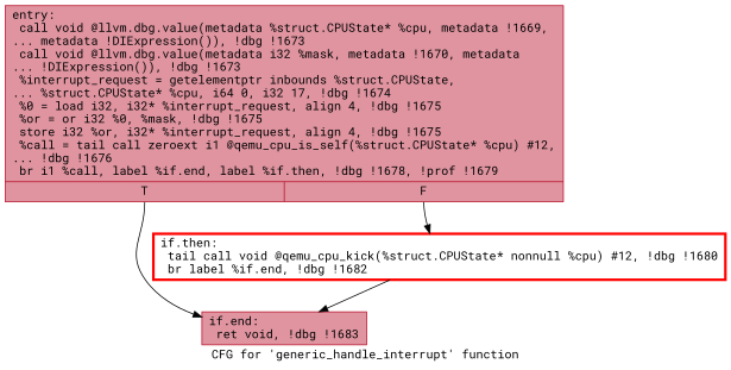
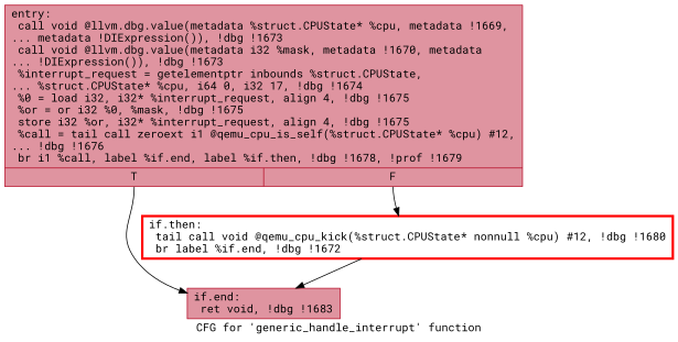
  digraph {
    label="CFG for 'generic_handle_interrupt' function"
    fontname="Roboto Mono"
    node [color="#b70d28ff" fillcolor="#b70d2870" shape=record style=filled fontname="Roboto Mono"]
    edge [fontname="Roboto Mono"]
    n1 [label="{entry:\l  call void @llvm.dbg.value(metadata %struct.CPUState* %cpu, metadata !1669,\l... metadata !DIExpression()), !dbg !1673\l  call void @llvm.dbg.value(metadata i32 %mask, metadata !1670, metadata\l... !DIExpression()), !dbg !1673\l  %interrupt_request = getelementptr inbounds %struct.CPUState,\l... %struct.CPUState* %cpu, i64 0, i32 17, !dbg !1674\l  %0 = load i32, i32* %interrupt_request, align 4, !dbg !1675\l  %or = or i32 %0, %mask, !dbg !1675\l  store i32 %or, i32* %interrupt_request, align 4, !dbg !1675\l  %call = tail call zeroext i1 @qemu_cpu_is_self(%struct.CPUState* %cpu) #12,\l... !dbg !1676\l  br i1 %call, label %if.end, label %if.then, !dbg !1678, !prof !1679\l|{<s0>T|<s1>F}}"]
    n2 [label="{if.end:                                           \l  ret void, !dbg !1683\l}"]
-   n3 [color=red label="{if.then:                                          \l  tail call void @qemu_cpu_kick(%struct.CPUState* nonnull %cpu) #12, !dbg !1680\l  br label %if.end, !dbg !1682\l}" penwidth=3.0 fillcolor="" style=""]
+   n3 [color=red label="{if.then:                                          \l  tail call void @qemu_cpu_kick(%struct.CPUState* nonnull %cpu) #12, !dbg !1680\l  br label %if.end, !dbg !1672\l}" penwidth=3.0 fillcolor="" style=""]
    n1 -> n2 [tailport=s0]
    n1 -> n3 [tailport=s1]
    n3 -> n2
  }
